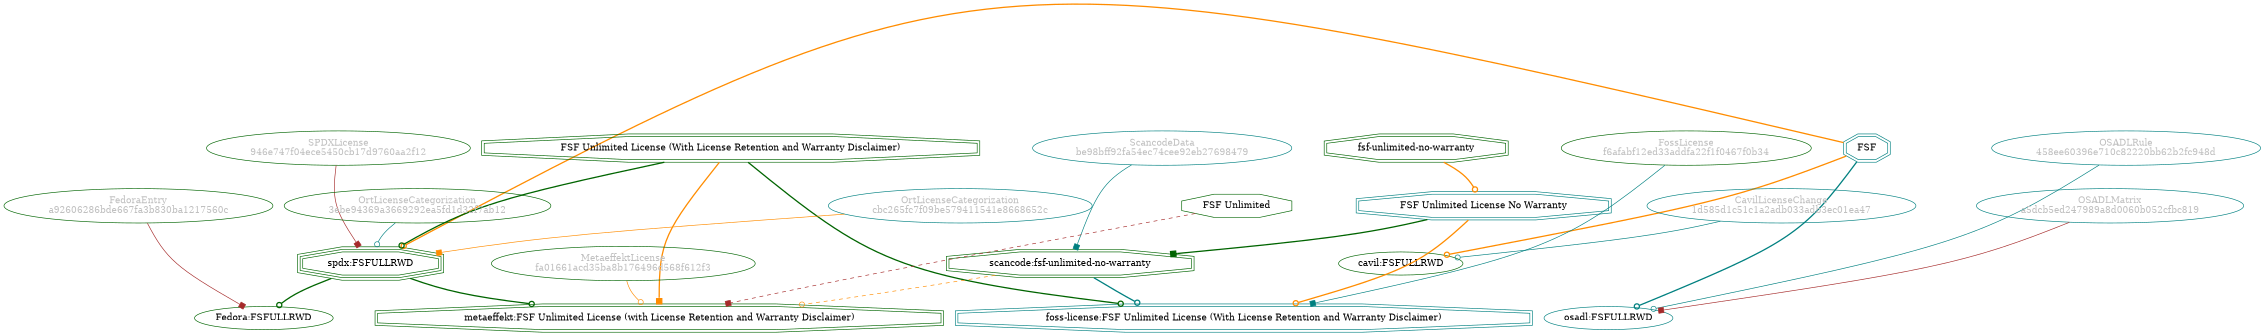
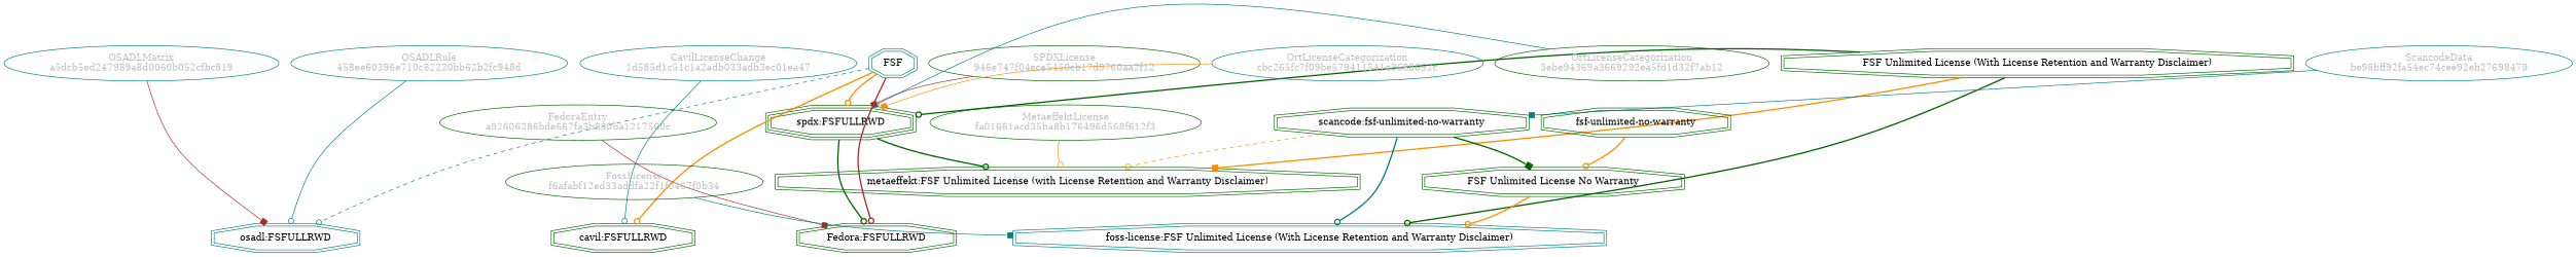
  strict digraph {
    splines=curved
    node [color=darkgreen shape=ellipse]
    edge [arrowhead=odot color=darkorange weight=0.7 style=bold]
    n1 [fillcolor="beige;1" fontcolor=gray label="SPDXLicense\n946e747f04ece5450cb17d9760aa2f12"]
    n2 [label="spdx:FSFULLRWD" shape=tripleoctagon]
-   n3 [label="Fedora:FSFULLRWD"]
+   n3 [label="Fedora:FSFULLRWD" shape=doubleoctagon]
    n4 [label="metaeffekt:FSF Unlimited License (with License Retention and Warranty Disclaimer)" shape=doubleoctagon]
-   n5 [color=teal label="osadl:FSFULLRWD"]
+   n5 [color=teal label="osadl:FSFULLRWD" shape=doubleoctagon]
    n6 [color=teal label=FSF shape=doubleoctagon]
-   n7 [label="cavil:FSFULLRWD"]
+   n7 [label="cavil:FSFULLRWD" shape=doubleoctagon]
    n8 [label="FSF Unlimited License (With License Retention and Warranty Disclaimer)" shape=doubleoctagon]
    n9 [color=teal label="foss-license:FSF Unlimited License (With License Retention and Warranty Disclaimer)" shape=doubleoctagon]
    n10 [fillcolor="beige;1" fontcolor=gray label="FedoraEntry\na92606286bde667fa3b830ba1217560c"]
    n11 [color=teal fillcolor="beige;1" fontcolor=gray label="OSADLRule\n458ee60396e710c82220bb62b2fc948d"]
    n12 [color=teal fillcolor="beige;1" fontcolor=gray label="OSADLMatrix\na5dcb5ed247989a8d0060b052cfbc819"]
    n13 [color=teal fillcolor="beige;1" fontcolor=gray label="ScancodeData\nbe98bff92fa54ec74cee92eb27698479"]
    n14 [label="scancode:fsf-unlimited-no-warranty" shape=doubleoctagon]
    n15 [label="fsf-unlimited-no-warranty" shape=doubleoctagon]
-   n16 [color=teal label="FSF Unlimited License No Warranty" shape=doubleoctagon]
+   n16 [label="FSF Unlimited License No Warranty" shape=doubleoctagon]
    n17 [color=teal fillcolor="beige;1" fontcolor=gray label="OrtLicenseCategorization\ncbc265fc7f09be579411541e8668652c"]
    n18 [fillcolor="beige;1" fontcolor=gray label="OrtLicenseCategorization\n3ebe94369a3669292ea5fd1d32f7ab12"]
    n19 [color=teal fillcolor="beige;1" fontcolor=gray label="CavilLicenseChange\n1d585d1c51c1a2adb033adb3ec01ea47"]
-   n20 [label="FSF Unlimited" shape=octagon]
    n21 [fillcolor="beige;1" fontcolor=gray label="MetaeffektLicense\nfa01661acd35ba8b176496d568f612f3"]
    n22 [fillcolor="beige;1" fontcolor=gray label="FossLicense\nf6afabf12ed33addfa22f1f0467f0b34"]
    n1 -> n2 [arrowhead=box color=brown weight=0.5 style=""]
    n2 -> n3 [color=darkgreen]
    n2 -> n4 [color=darkgreen]
    n6 -> n2
-   n6 -> n5 [color=teal]
+   n6 -> n3 [color=brown]
+   n6 -> n5 [color=teal style=dashed]
    n6 -> n7
    n8 -> n2 [color=darkgreen]
    n8 -> n4 [arrowhead=box]
    n8 -> n9 [color=darkgreen]
    n10 -> n3 [arrowhead=box color=brown weight=0.5 style=""]
    n11 -> n5 [color=teal weight=0.5 style=""]
    n12 -> n5 [arrowhead=box color=brown weight=0.5 style=""]
    n13 -> n14 [arrowhead=box color=teal weight=0.5 style=""]
    n14 -> n4 [style=dashed weight=0.5]
    n14 -> n9 [color=teal]
    n15 -> n16
    n16 -> n9
-   n16 -> n14 [arrowhead=box color=darkgreen]
+   n14 -> n16 [arrowhead=box color=darkgreen]
    n17 -> n2 [arrowhead=box weight=0.5 style=""]
    n18 -> n2 [color=teal weight=0.5 style=""]
    n19 -> n7 [color=teal weight=0.5 style=""]
-   n20 -> n4 [arrowhead=box color=brown style=dashed weight=0.5]
    n21 -> n4 [weight=0.5 style=""]
    n22 -> n9 [arrowhead=box color=teal weight=0.5 style=""]
  }
